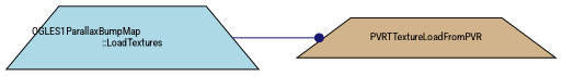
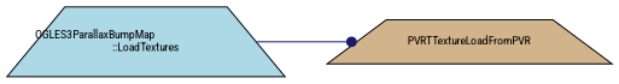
  digraph {
    rankdir=LR
    fontname="Roboto Condensed"
    node [color=black fontname="Roboto Condensed" fontsize=10 shape=trapezium style=filled]
-   n1 [fillcolor=lightblue fontcolor=black height=0.2 label="OGLES1ParallaxBumpMap\l::LoadTextures" width=0.4]
+   n1 [fillcolor=lightblue fontcolor=black height=0.2 label="OGLES3ParallaxBumpMap\l::LoadTextures" width=0.4]
    n2 [fillcolor=tan height=0.2 label=PVRTTextureLoadFromPVR width=0.4]
    n1 -> n2 [color=midnightblue fontname="Roboto Condensed" fontsize=10 labelfontname=Helvetica labelfontsize=10 style=solid arrowhead=dot]
  }
